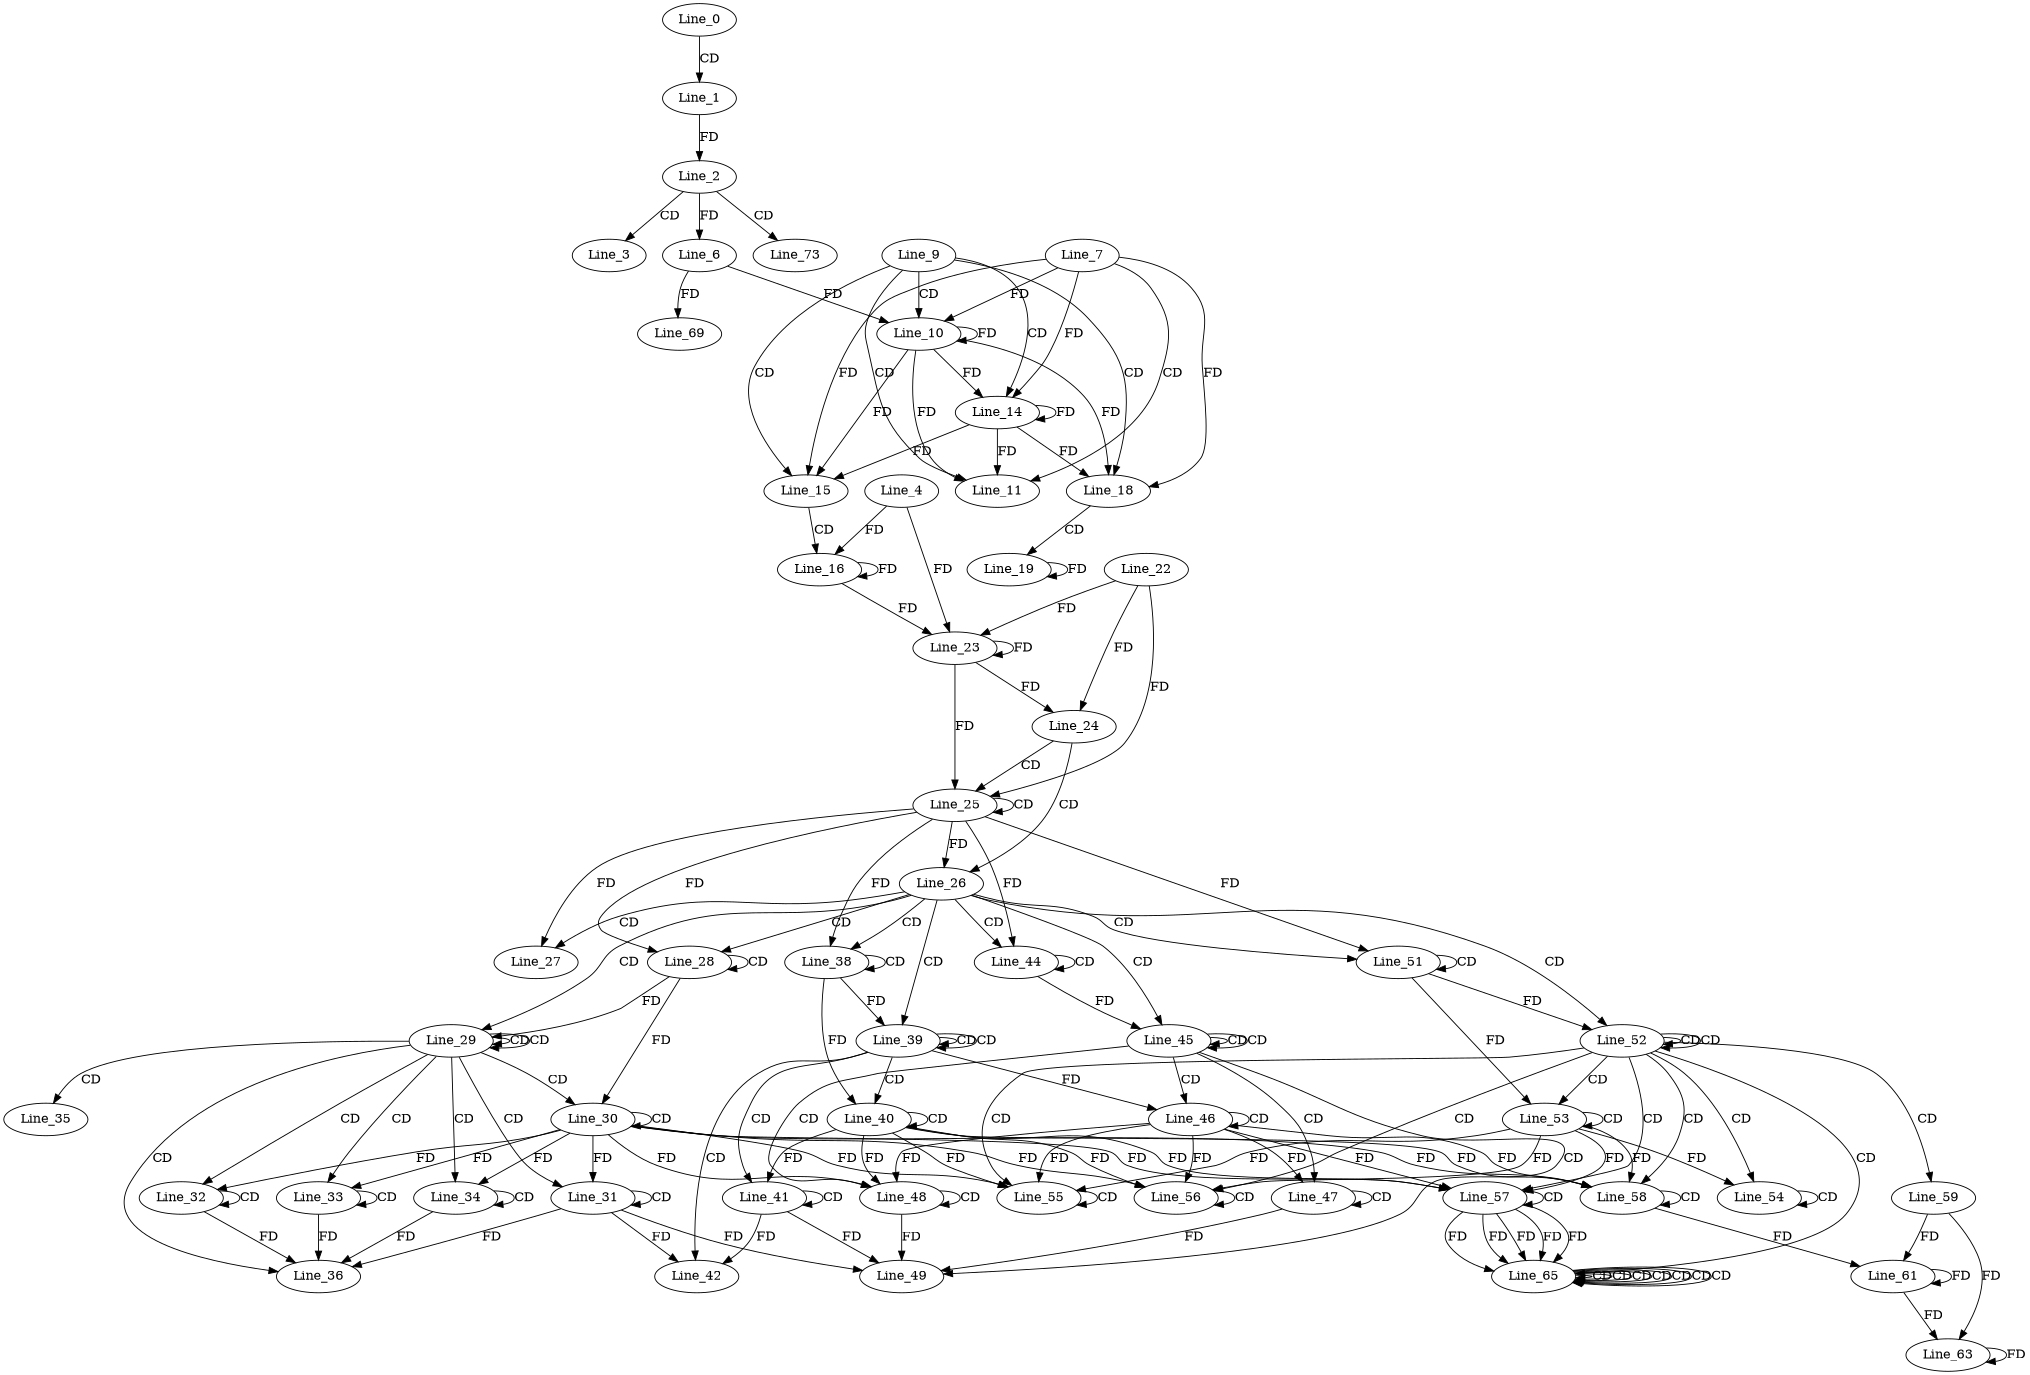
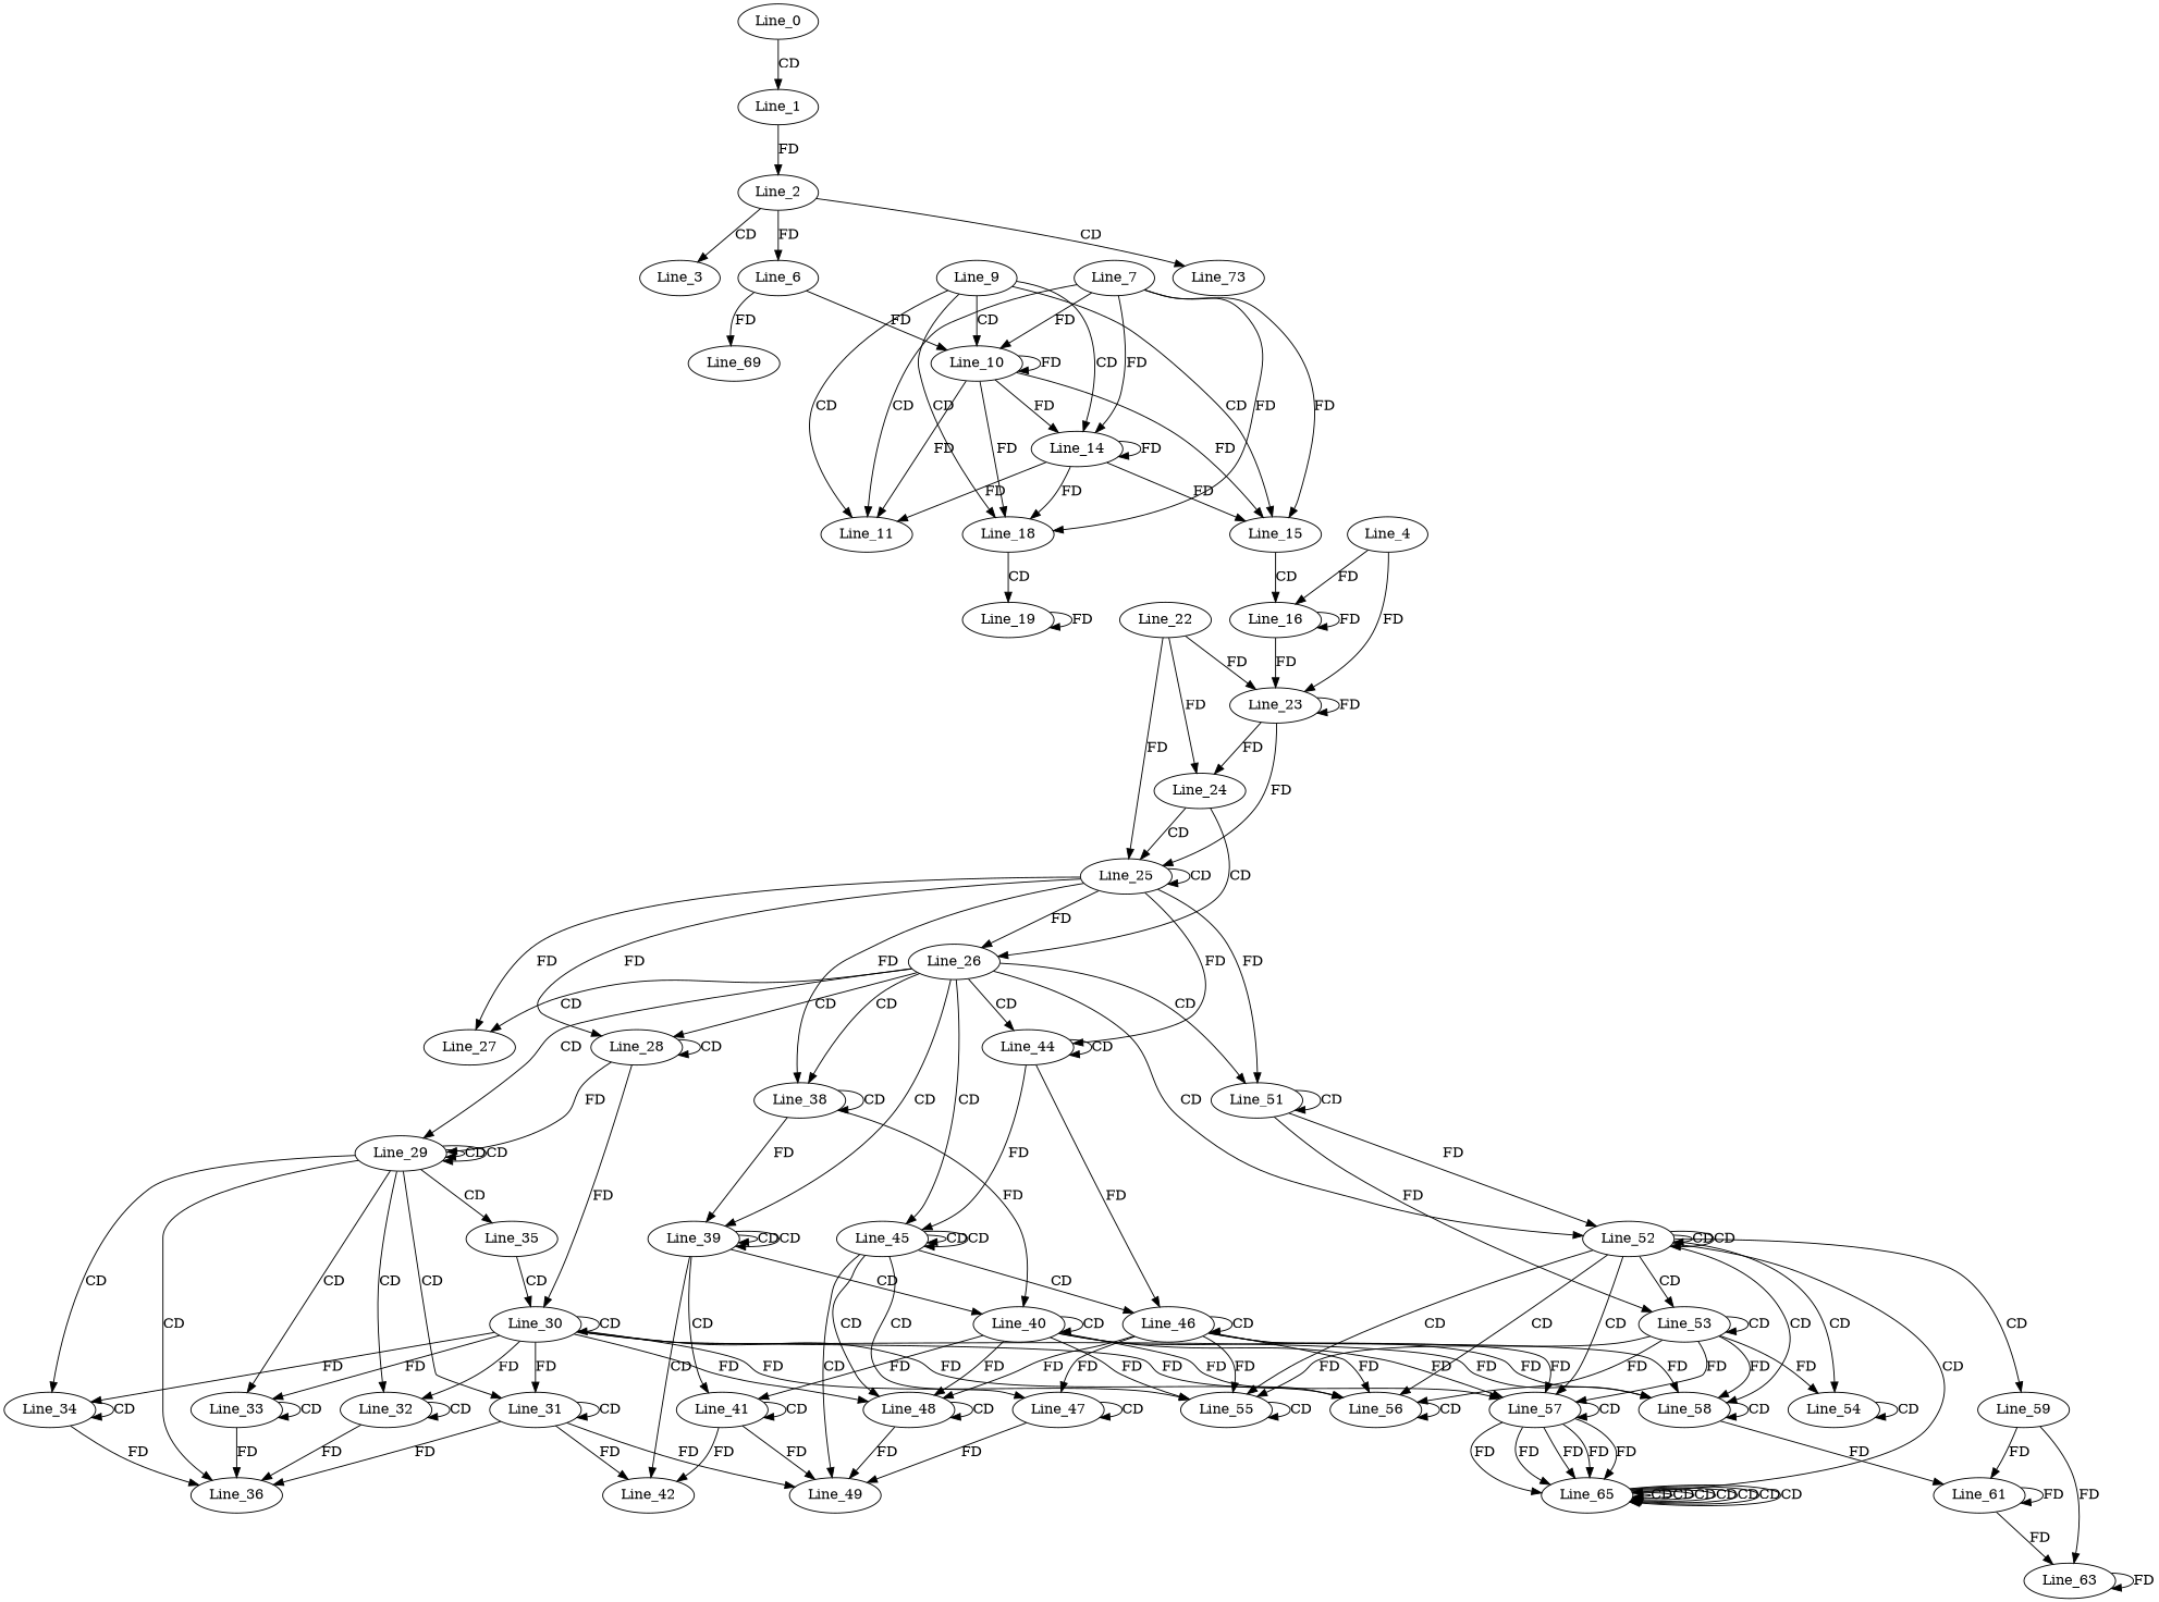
  digraph {
    Line_0
    Line_1
    Line_2
    Line_3
    Line_6
    Line_73
    Line_10
    Line_69
    Line_11
    Line_14
    Line_15
    Line_18
    Line_9
    Line_16
    Line_19
    Line_7
    Line_23
    Line_24
    Line_25
    n20 [label=Line_4]
    Line_22
    Line_26
    Line_27
    Line_28
    Line_38
    Line_44
    Line_51
    Line_29
    Line_39
    Line_45
    Line_52
    Line_30
    Line_40
    Line_46
    Line_53
    Line_31
    Line_32
    Line_33
    Line_34
    Line_35
    Line_36
    Line_42
    Line_41
    Line_48
    Line_49
    Line_47
    Line_55
    Line_56
    Line_57
    Line_58
    Line_54
    Line_59
    Line_65
    Line_61
    Line_63
    Line_0 -> Line_1 [label=CD]
    Line_1 -> Line_2 [label=FD]
    Line_2 -> Line_3 [label=CD]
    Line_2 -> Line_6 [label=FD]
    Line_2 -> Line_73 [label=CD]
    Line_6 -> Line_10 [label=FD]
    Line_6 -> Line_69 [label=FD]
    Line_10 -> Line_10 [label=FD]
    Line_10 -> Line_11 [label=FD]
    Line_10 -> Line_14 [label=FD]
    Line_10 -> Line_15 [label=FD]
    Line_10 -> Line_18 [label=FD]
    Line_14 -> Line_11 [label=FD]
    Line_14 -> Line_14 [label=FD]
    Line_14 -> Line_15 [label=FD]
    Line_14 -> Line_18 [label=FD]
    Line_15 -> Line_16 [label=CD]
    Line_18 -> Line_19 [label=CD]
    Line_9 -> Line_10 [label=CD]
    Line_9 -> Line_11 [label=CD]
    Line_9 -> Line_14 [label=CD]
    Line_9 -> Line_15 [label=CD]
    Line_9 -> Line_18 [label=CD]
    Line_16 -> Line_16 [label=FD]
    Line_16 -> Line_23 [label=FD]
    Line_19 -> Line_19 [label=FD]
    Line_7 -> Line_10 [label=FD]
    Line_7 -> Line_11 [label=CD]
    Line_7 -> Line_14 [label=FD]
    Line_7 -> Line_15 [label=FD]
    Line_7 -> Line_18 [label=FD]
    Line_23 -> Line_23 [label=FD]
    Line_23 -> Line_24 [label=FD]
    Line_23 -> Line_25 [label=FD]
    Line_24 -> Line_25 [label=CD]
    Line_24 -> Line_26 [label=CD]
    Line_25 -> Line_25 [label=CD]
    Line_25 -> Line_26 [label=FD]
    Line_25 -> Line_27 [label=FD]
    Line_25 -> Line_28 [label=FD]
    Line_25 -> Line_38 [label=FD]
    Line_25 -> Line_44 [label=FD]
    Line_25 -> Line_51 [label=FD]
    n20 -> Line_16 [label=FD]
    n20 -> Line_23 [label=FD]
    Line_22 -> Line_23 [label=FD]
    Line_22 -> Line_24 [label=FD]
    Line_22 -> Line_25 [label=FD]
    Line_26 -> Line_27 [label=CD]
    Line_26 -> Line_28 [label=CD]
    Line_26 -> Line_38 [label=CD]
    Line_26 -> Line_44 [label=CD]
    Line_26 -> Line_51 [label=CD]
    Line_26 -> Line_29 [label=CD]
    Line_26 -> Line_39 [label=CD]
    Line_26 -> Line_45 [label=CD]
    Line_26 -> Line_52 [label=CD]
    Line_28 -> Line_28 [label=CD]
    Line_28 -> Line_29 [label=FD]
    Line_28 -> Line_30 [label=FD]
    Line_38 -> Line_38 [label=CD]
    Line_38 -> Line_39 [label=FD]
    Line_38 -> Line_40 [label=FD]
    Line_44 -> Line_44 [label=CD]
    Line_44 -> Line_45 [label=FD]
-   Line_39 -> Line_46 [label=FD]
+   Line_44 -> Line_46 [label=FD]
    Line_51 -> Line_51 [label=CD]
    Line_51 -> Line_52 [label=FD]
    Line_51 -> Line_53 [label=FD]
    Line_29 -> Line_29 [label=CD]
    Line_29 -> Line_29 [label=CD]
-   Line_29 -> Line_30 [label=CD]
+   Line_35 -> Line_30 [label=CD]
    Line_29 -> Line_31 [label=CD]
    Line_29 -> Line_32 [label=CD]
    Line_29 -> Line_33 [label=CD]
    Line_29 -> Line_34 [label=CD]
    Line_29 -> Line_35 [label=CD]
    Line_29 -> Line_36 [label=CD]
    Line_39 -> Line_39 [label=CD]
    Line_39 -> Line_39 [label=CD]
    Line_39 -> Line_40 [label=CD]
    Line_39 -> Line_42 [label=CD]
    Line_39 -> Line_41 [label=CD]
    Line_45 -> Line_45 [label=CD]
    Line_45 -> Line_45 [label=CD]
    Line_45 -> Line_46 [label=CD]
    Line_45 -> Line_48 [label=CD]
    Line_45 -> Line_49 [label=CD]
    Line_45 -> Line_47 [label=CD]
    Line_52 -> Line_52 [label=CD]
    Line_52 -> Line_52 [label=CD]
    Line_52 -> Line_53 [label=CD]
    Line_52 -> Line_55 [label=CD]
    Line_52 -> Line_56 [label=CD]
    Line_52 -> Line_57 [label=CD]
    Line_52 -> Line_58 [label=CD]
    Line_52 -> Line_54 [label=CD]
    Line_52 -> Line_59 [label=CD]
    Line_52 -> Line_65 [label=CD]
    Line_30 -> Line_30 [label=CD]
    Line_30 -> Line_31 [label=FD]
    Line_30 -> Line_32 [label=FD]
    Line_30 -> Line_33 [label=FD]
    Line_30 -> Line_34 [label=FD]
    Line_30 -> Line_48 [label=FD]
    Line_30 -> Line_55 [label=FD]
    Line_30 -> Line_56 [label=FD]
    Line_30 -> Line_57 [label=FD]
    Line_30 -> Line_58 [label=FD]
    Line_40 -> Line_40 [label=CD]
    Line_40 -> Line_41 [label=FD]
    Line_40 -> Line_48 [label=FD]
    Line_40 -> Line_55 [label=FD]
    Line_40 -> Line_56 [label=FD]
    Line_40 -> Line_57 [label=FD]
    Line_40 -> Line_58 [label=FD]
    Line_46 -> Line_46 [label=CD]
    Line_46 -> Line_48 [label=FD]
    Line_46 -> Line_47 [label=FD]
    Line_46 -> Line_55 [label=FD]
    Line_46 -> Line_56 [label=FD]
    Line_46 -> Line_57 [label=FD]
    Line_46 -> Line_58 [label=FD]
    Line_53 -> Line_53 [label=CD]
    Line_53 -> Line_55 [label=FD]
    Line_53 -> Line_56 [label=FD]
    Line_53 -> Line_57 [label=FD]
    Line_53 -> Line_58 [label=FD]
    Line_53 -> Line_54 [label=FD]
    Line_31 -> Line_31 [label=CD]
    Line_31 -> Line_36 [label=FD]
    Line_31 -> Line_42 [label=FD]
    Line_31 -> Line_49 [label=FD]
    Line_32 -> Line_32 [label=CD]
    Line_32 -> Line_36 [label=FD]
    Line_33 -> Line_33 [label=CD]
    Line_33 -> Line_36 [label=FD]
    Line_34 -> Line_34 [label=CD]
    Line_34 -> Line_36 [label=FD]
    Line_41 -> Line_42 [label=FD]
    Line_41 -> Line_41 [label=CD]
    Line_41 -> Line_49 [label=FD]
    Line_48 -> Line_48 [label=CD]
    Line_48 -> Line_49 [label=FD]
    Line_47 -> Line_49 [label=FD]
    Line_47 -> Line_47 [label=CD]
    Line_55 -> Line_55 [label=CD]
    Line_56 -> Line_56 [label=CD]
    Line_57 -> Line_57 [label=CD]
    Line_57 -> Line_65 [label=FD]
    Line_57 -> Line_65 [label=FD]
    Line_57 -> Line_65 [label=FD]
    Line_57 -> Line_65 [label=FD]
    Line_57 -> Line_65 [label=FD]
    Line_58 -> Line_58 [label=CD]
    Line_58 -> Line_61 [label=FD]
    Line_54 -> Line_54 [label=CD]
    Line_59 -> Line_61 [label=FD]
    Line_59 -> Line_63 [label=FD]
    Line_65 -> Line_65 [label=CD]
    Line_65 -> Line_65 [label=CD]
    Line_65 -> Line_65 [label=CD]
    Line_65 -> Line_65 [label=CD]
    Line_65 -> Line_65 [label=CD]
    Line_65 -> Line_65 [label=CD]
    Line_65 -> Line_65 [label=CD]
    Line_61 -> Line_61 [label=FD]
    Line_61 -> Line_63 [label=FD]
    Line_63 -> Line_63 [label=FD]
  }
